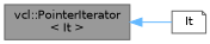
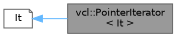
  digraph {
    rankdir=LR
    node [color=gray40 fontname=Helvetica fontsize=10 style=filled]
    n1 [fillcolor=grey60 fontcolor=black height=0.2 label="vcl::PointerIterator\l\< It \>" shape=box width=0.4]
    n2 [fillcolor=white height=0.2 label=It shape=note width=0.4]
-   n1 -> n2 [color=steelblue1 dir=back fontname=Helvetica fontsize=10 labelfontname=Helvetica labelfontsize=10 style=solid]
+   n2 -> n1 [color=steelblue1 dir=back fontname=Helvetica fontsize=10 labelfontname=Helvetica labelfontsize=10 style=solid]
  }
